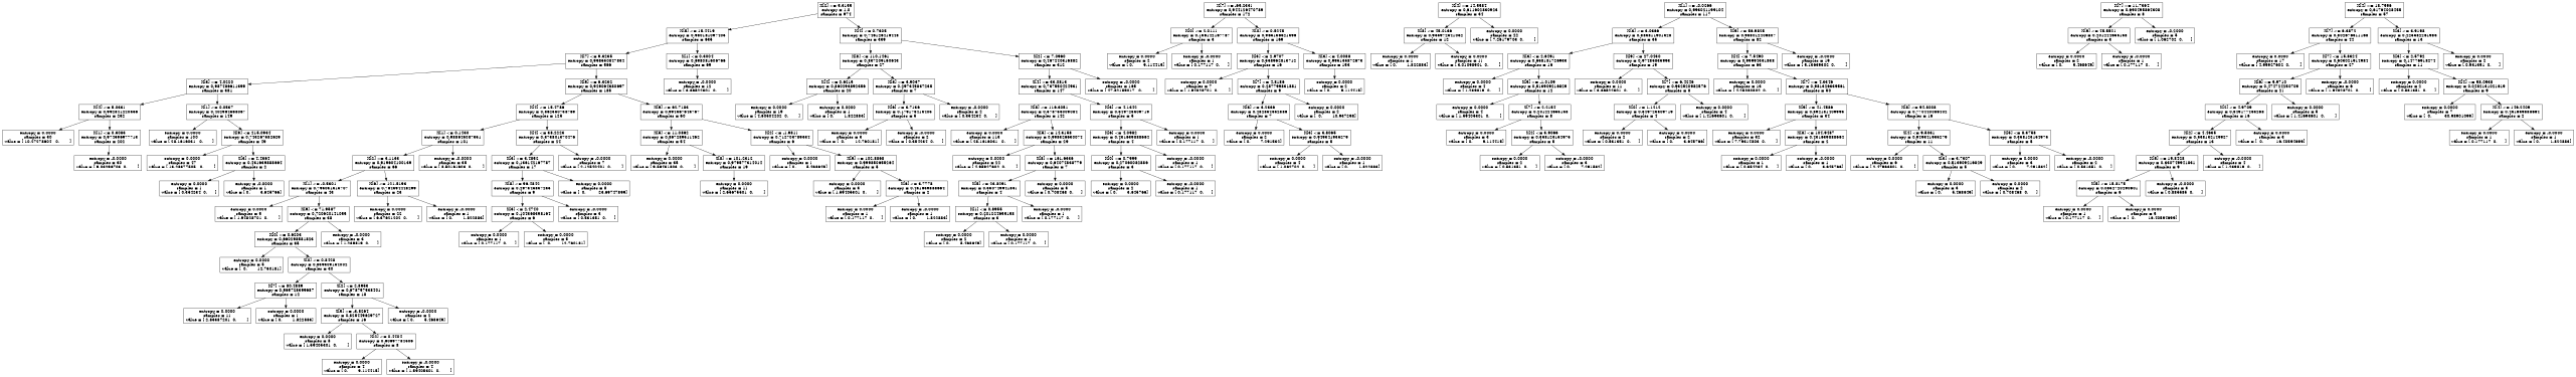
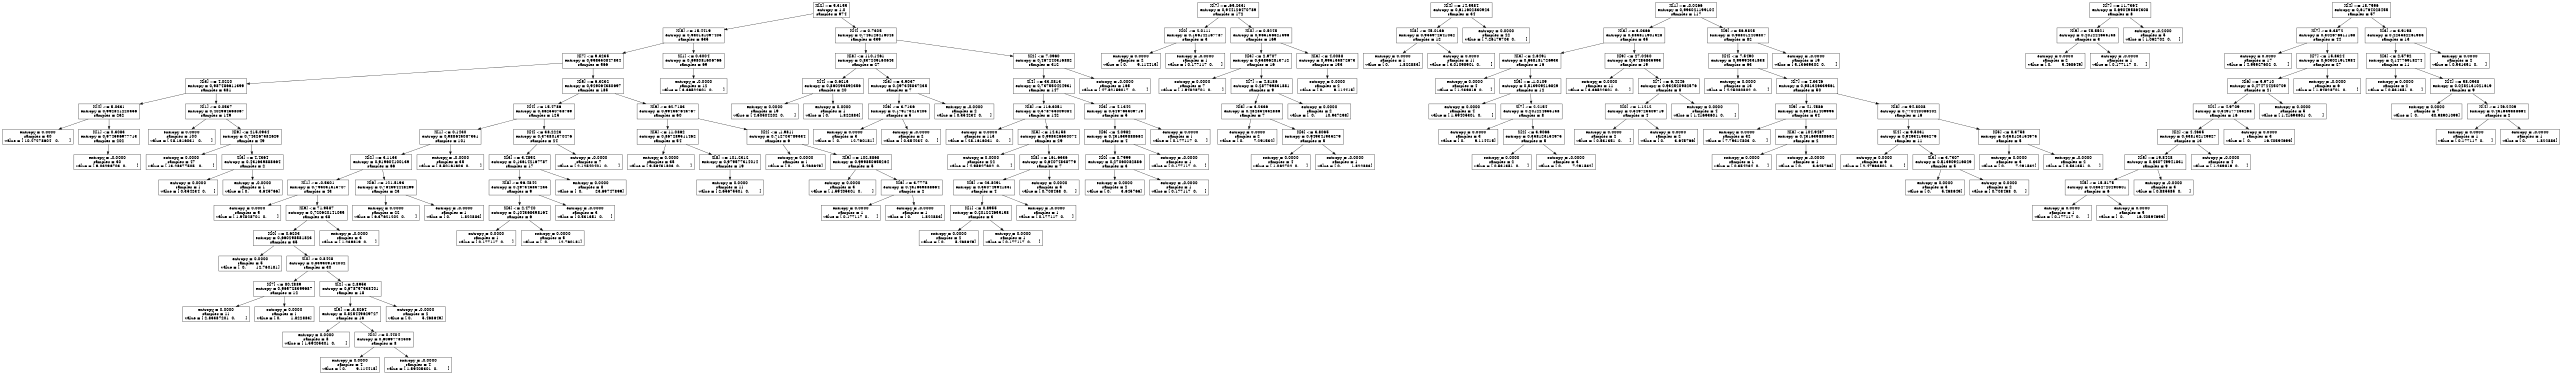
  digraph {
    node [shape=box]
    n1 [label="X[2] <= 5.3155\nentropy = 1.0\nsamples = 974"]
    n2 [label="X[5] <= 15.4419\nentropy = 0.980181097405\nsamples = 635"]
-   n3 [label="X[4] <= 0.7305\nentropy = 0.746126416448\nsamples = 339"]
+   n3 [label="X[4] <= 0.7305\nentropy = 0.746126416048\nsamples = 339"]
    n4 [label="X[7] <= 9.3235\nentropy = 0.998550847834\nsamples = 566"]
    n5 [label="X[1] <= 0.3004\nentropy = 0.698081606766\nsamples = 69"]
    n6 [label="X[8] <= 110.1461\nentropy = 0.837209160643\nsamples = 27"]
    n7 [label="X[2] <= 7.0960\nentropy = 0.467240316882\nsamples = 312"]
    n8 [label="X[3] <= 4.0220\nentropy = 0.987486611399\nsamples = 381"]
    n9 [label="X[5] <= 6.3232\nentropy = 0.929064380697\nsamples = 185"]
    n10 [label="entropy = -0.0000\nsamples = 12\nvalue = [ 3.36522301  0.        ]"]
    n11 [label="X[4] <= 5.0331\nentropy = 0.992841220356\nsamples = 232"]
    n12 [label="X[1] <= 0.0537\nentropy = 0.402964568067\nsamples = 149"]
    n13 [label="X[4] <= 15.4786\nentropy = 0.862550738769\nsamples = 125"]
    n14 [label="X[9] <= 62.7183\nentropy = 0.994367643767\nsamples = 60"]
    n15 [label="entropy = 0.0000\nsamples = 30\nvalue = [ 10.27278604   0.        ]"]
    n16 [label="X[1] <= 0.3083\nentropy = 0.974596977713\nsamples = 202"]
    n17 [label="entropy = 0.0000\nsamples = 100\nvalue = [ 28.1616031   0.       ]"]
    n18 [label="X[9] <= 215.0934\nentropy = 0.743267582629\nsamples = 49"]
    n19 [label="entropy = -0.0000\nsamples = 30\nvalue = [ 9.03296703  0.        ]"]
    n20 [label="X[7] <= -65.2331\nentropy = 0.944126470789\nsamples = 172"]
    n21 [label="X[0] <= 2.0111\nentropy = 0.136142167787\nsamples = 3"]
    n22 [label="X[0] <= 0.5245\nentropy = 0.965136321396\nsamples = 169"]
    n23 [label="entropy = 0.0000\nsamples = 2\nvalue = [ 0.        9.114415]"]
    n24 [label="entropy = -0.0000\nsamples = 1\nvalue = [ 0.177117  0.      ]"]
    n25 [label="X[3] <= 2.9707\nentropy = 0.558962813712\nsamples = 16"]
    n26 [label="X[3] <= 4.0088\nentropy = 0.995135872673\nsamples = 153"]
    n27 [label="entropy = 0.0000\nsamples = 7\nvalue = [ 1.94828701  0.        ]"]
    n28 [label="X[7] <= 4.8186\nentropy = 0.287799831881\nsamples = 9"]
    n29 [label="entropy = 0.0000\nsamples = 2\nvalue = [ 0.        9.114415]"]
    n30 [label="X[3] <= 3.2336\nentropy = 0.482854352886\nsamples = 7"]
    n31 [label="entropy = 0.0000\nsamples = 2\nvalue = [  0.        10.937298]"]
    n32 [label="entropy = 0.0000\nsamples = 2\nvalue = [ 0.        7.291532]"]
    n33 [label="X[3] <= 3.8065\nentropy = 0.949341935279\nsamples = 5"]
    n34 [label="entropy = 0.0000\nsamples = 4\nvalue = [ 1.062702  0.      ]"]
    n35 [label="entropy = -0.0000\nsamples = 1\nvalue = [ 0.        1.822883]"]
    n36 [label="X[4] <= 14.5584\nentropy = 0.611602830923\nsamples = 34"]
    n37 [label="X[8] <= 45.0136\nentropy = 0.955972541052\nsamples = 12"]
    n38 [label="entropy = 0.0000\nsamples = 22\nvalue = [ 7.26179703  0.        ]"]
    n39 [label="X[1] <= -0.0266\nentropy = 0.993021199104\nsamples = 117"]
    n40 [label="X[3] <= 3.0366\nentropy = 0.883811901328\nsamples = 35"]
    n41 [label="X[9] <= 56.9825\nentropy = 0.988012406807\nsamples = 82"]
    n42 [label="entropy = 0.0000\nsamples = 1\nvalue = [ 0.        1.822883]"]
    n43 [label="entropy = 0.0000\nsamples = 11\nvalue = [ 3.01098901  0.        ]"]
    n44 [label="X[3] <= 2.6491\nentropy = 0.658181726933\nsamples = 16"]
    n45 [label="X[9] <= 27.0430\nentropy = 0.97485835993\nsamples = 19"]
    n46 [label="X[4] <= 7.5490\nentropy = 0.99994331838\nsamples = 63"]
    n47 [label="entropy = -0.0000\nsamples = 19\nvalue = [ 5.13639302  0.        ]"]
    n48 [label="entropy = 0.0000\nsamples = 4\nvalue = [ 1.239819  0.      ]"]
    n49 [label="X[5] <= -1.0109\nentropy = 0.513909216829\nsamples = 12"]
    n50 [label="entropy = 0.0000\nsamples = 11\nvalue = [ 3.36522301  0.        ]"]
    n51 [label="X[7] <= 6.4246\nentropy = 0.932520982576\nsamples = 8"]
    n52 [label="entropy = 0.0000\nsamples = 4\nvalue = [ 1.59405301  0.        ]"]
    n53 [label="X[7] <= 2.2154\nentropy = 0.201224655158\nsamples = 8"]
    n54 [label="entropy = 0.0000\nsamples = 3\nvalue = [ 0.        9.114415]"]
    n55 [label="X[2] <= 3.9066\nentropy = 0.358123154975\nsamples = 5"]
    n56 [label="entropy = 0.0000\nsamples = 2\nvalue = [ 0.531351  0.      ]"]
    n57 [label="entropy = -0.0000\nsamples = 3\nvalue = [ 0.        7.291532]"]
    n58 [label="X[0] <= 1.1212\nentropy = 0.549723309719\nsamples = 4"]
    n59 [label="entropy = 0.0000\nsamples = 4\nvalue = [ 1.41693601  0.        ]"]
    n60 [label="entropy = 0.0000\nsamples = 2\nvalue = [ 0.531351  0.      ]"]
    n61 [label="entropy = 0.0000\nsamples = 2\nvalue = [ 0.        3.645766]"]
    n62 [label="entropy = 0.0000\nsamples = 13\nvalue = [ 4.25080802  0.        ]"]
    n63 [label="X[7] <= 4.3346\nentropy = 0.981326339561\nsamples = 50"]
    n64 [label="X[9] <= 41.4586\nentropy = 0.892181409995\nsamples = 34"]
    n65 [label="X[8] <= 94.8008\nentropy = 0.770440086402\nsamples = 16"]
    n66 [label="entropy = 0.0000\nsamples = 32\nvalue = [ 7.79314803  0.        ]"]
    n67 [label="X[8] <= 104.9487\nentropy = 0.431639888664\nsamples = 2"]
    n68 [label="X[4] <= 9.5031\nentropy = 0.949341935279\nsamples = 11"]
    n69 [label="X[5] <= 8.3758\nentropy = 0.358123154975\nsamples = 5"]
    n70 [label="entropy = 0.0000\nsamples = 1\nvalue = [ 0.354234  0.      ]"]
    n71 [label="entropy = -0.0000\nsamples = 1\nvalue = [ 0.        3.645766]"]
    n72 [label="entropy = 0.0000\nsamples = 6\nvalue = [ 2.47963801  0.        ]"]
    n73 [label="X[3] <= 3.7307\nentropy = 0.513909216829\nsamples = 5"]
    n74 [label="entropy = 0.0000\nsamples = 3\nvalue = [ 0.        7.291532]"]
    n75 [label="entropy = -0.0000\nsamples = 2\nvalue = [ 0.531351  0.      ]"]
    n76 [label="entropy = 0.0000\nsamples = 3\nvalue = [ 0.        5.468649]"]
    n77 [label="entropy = 0.0000\nsamples = 2\nvalue = [ 0.708468  0.      ]"]
    n78 [label="entropy = 0.0000\nsamples = 47\nvalue = [ 13.28377505   0.        ]"]
    n79 [label="X[3] <= 4.4364\nentropy = 0.431639888664\nsamples = 2"]
    n80 [label="entropy = 0.0000\nsamples = 1\nvalue = [ 0.354234  0.      ]"]
    n81 [label="entropy = -0.0000\nsamples = 1\nvalue = [ 0.        3.645766]"]
    n82 [label="X[1] <= 0.1430\nentropy = 0.988645087351\nsamples = 101"]
    n83 [label="X[4] <= 38.2223\nentropy = 0.373801370476\nsamples = 24"]
    n84 [label="X[5] <= 11.0862\nentropy = 0.867289511462\nsamples = 54"]
    n85 [label="X[2] <= -1.9811\nentropy = 0.712703789334\nsamples = 6"]
    n86 [label="X[2] <= 3.1133\nentropy = 0.919604100139\nsamples = 66"]
    n87 [label="entropy = -0.0000\nsamples = 35\nvalue = [ 8.50161603  0.        ]"]
    n88 [label="X[3] <= 3.4852\nentropy = 0.136142167787\nsamples = 17"]
    n89 [label="entropy = -0.0000\nsamples = 7\nvalue = [ 2.12540401  0.        ]"]
    n90 [label="X[1] <= -0.5301\nentropy = 0.795031315707\nsamples = 43"]
    n91 [label="X[6] <= 121.5193\nentropy = 0.764394448299\nsamples = 23"]
    n92 [label="entropy = 0.0000\nsamples = 5\nvalue = [ 1.94828701  0.        ]"]
    n93 [label="X[9] <= 71.9587\nentropy = 0.720620141055\nsamples = 38"]
    n94 [label="entropy = 0.0000\nsamples = 22\nvalue = [ 6.37621202  0.        ]"]
    n95 [label="entropy = -0.0000\nsamples = 1\nvalue = [ 0.        1.822883]"]
    n96 [label="X[0] <= 0.6203\nentropy = 0.660298581823\nsamples = 35"]
    n97 [label="entropy = -0.0000\nsamples = 3\nvalue = [ 1.239819  0.      ]"]
    n98 [label="entropy = 0.0000\nsamples = 5\nvalue = [  0.        12.760181]"]
    n99 [label="X[0] <= 0.8428\nentropy = 0.839309154002\nsamples = 30"]
    n100 [label="X[7] <= 80.4889\nentropy = 0.965728399687\nsamples = 12"]
    n101 [label="X[2] <= 2.8953\nentropy = 0.678757538401\nsamples = 18"]
    n102 [label="entropy = 0.0000\nsamples = 11\nvalue = [ 2.83387201  0.        ]"]
    n103 [label="entropy = 0.0000\nsamples = 1\nvalue = [ 0.        1.822883]"]
    n104 [label="X[5] <= -3.8264\nentropy = 0.825449629727\nsamples = 16"]
    n105 [label="entropy = -0.0000\nsamples = 2\nvalue = [ 0.        5.468649]"]
    n106 [label="entropy = 0.0000\nsamples = 8\nvalue = [ 1.59405301  0.        ]"]
    n107 [label="X[2] <= 0.4404\nentropy = 0.60697784506\nsamples = 8"]
    n108 [label="entropy = 0.0000\nsamples = 4\nvalue = [ 0.        9.114415]"]
    n109 [label="entropy = -0.0000\nsamples = 4\nvalue = [ 1.59405301  0.        ]"]
    n110 [label="X[8] <= 96.4842\nentropy = 0.297345837235\nsamples = 9"]
    n111 [label="entropy = 0.0000\nsamples = 8\nvalue = [  0.          23.69747899]"]
    n112 [label="X[3] <= 2.4740\nentropy = 0.104368398164\nsamples = 6"]
    n113 [label="entropy = -0.0000\nsamples = 3\nvalue = [ 0.531351  0.      ]"]
    n114 [label="entropy = 0.0000\nsamples = 1\nvalue = [ 0.177117  0.      ]"]
    n115 [label="entropy = 0.0000\nsamples = 5\nvalue = [  0.        12.760181]"]
    n116 [label="entropy = 0.0000\nsamples = 35\nvalue = [ 9.56431803  0.        ]"]
    n117 [label="X[8] <= 101.2312\nentropy = 0.979577314014\nsamples = 19"]
    n118 [label="entropy = 0.0000\nsamples = 1\nvalue = [ 0.        5.468649]"]
    n119 [label="X[9] <= 102.8868\nentropy = 0.999850655264\nsamples = 5"]
    n120 [label="entropy = 0.0000\nsamples = 11\nvalue = [ 2.65675501  0.        ]"]
    n121 [label="X[7] <= 11.7364\nentropy = 0.690495864308\nsamples = 8"]
    n122 [label="X[9] <= 45.5521\nentropy = 0.201224655158\nsamples = 3"]
    n123 [label="entropy = -0.2000\nsamples = 5\nvalue = [ 1.062702  0.      ]"]
    n124 [label="entropy = 0.0000\nsamples = 2\nvalue = [ 0.        5.468649]"]
    n125 [label="entropy = -0.0000\nsamples = 1\nvalue = [ 0.177117  0.      ]"]
    n126 [label="entropy = 0.0000\nsamples = 3\nvalue = [ 1.59405301  0.        ]"]
    n127 [label="X[6] <= 3.7778\nentropy = 0.431639888664\nsamples = 2"]
    n128 [label="entropy = 0.0000\nsamples = 1\nvalue = [ 0.177117  0.      ]"]
    n129 [label="entropy = -0.0000\nsamples = 1\nvalue = [ 0.        1.822883]"]
    n130 [label="X[4] <= 18.7596\nentropy = 0.61764028455\nsamples = 57"]
    n131 [label="X[7] <= 6.3872\nentropy = 0.802676311168\nsamples = 44"]
    n132 [label="X[3] <= 3.9198\nentropy = 0.225582261983\nsamples = 13"]
    n133 [label="entropy = 0.0000\nsamples = 17\nvalue = [ 4.95927602  0.        ]"]
    n134 [label="X[7] <= 15.8324\nentropy = 0.603021914984\nsamples = 27"]
    n135 [label="X[3] <= 2.5792\nentropy = 0.14776918274\nsamples = 11"]
    n136 [label="entropy = 0.0000\nsamples = 2\nvalue = [ 0.531351  0.      ]"]
    n137 [label="X[6] <= 5.9710\nentropy = 0.474724250709\nsamples = 21"]
    n138 [label="entropy = -0.0000\nsamples = 6\nvalue = [ 1.94828701  0.        ]"]
    n139 [label="X[2] <= 4.9709\nentropy = 0.349177433268\nsamples = 16"]
    n140 [label="entropy = 0.0000\nsamples = 5\nvalue = [ 1.41693601  0.        ]"]
    n141 [label="X[2] <= 4.4635\nentropy = 0.538132149927\nsamples = 13"]
    n142 [label="entropy = 0.0000\nsamples = 3\nvalue = [  0.          16.40594699]"]
    n143 [label="X[5] <= 19.8428\nentropy = 0.330749941831\nsamples = 9"]
    n144 [label="entropy = -0.0000\nsamples = 4\nvalue = [ 1.239819  0.      ]"]
    n145 [label="X[5] <= 15.8175\nentropy = 0.0852720290601\nsamples = 6"]
    n146 [label="entropy = -0.0000\nsamples = 3\nvalue = [ 0.885585  0.      ]"]
    n147 [label="entropy = 0.0000\nsamples = 1\nvalue = [ 0.177117  0.      ]"]
    n148 [label="entropy = 0.0000\nsamples = 5\nvalue = [  0.          16.40594699]"]
    n149 [label="entropy = 0.0000\nsamples = 2\nvalue = [ 0.531351  0.      ]"]
    n150 [label="X[4] <= 58.0538\nentropy = 0.0482131021619\nsamples = 9"]
    n151 [label="entropy = 0.0000\nsamples = 7\nvalue = [  0.          30.98901099]"]
    n152 [label="X[4] <= 146.2409\nentropy = 0.431639888664\nsamples = 2"]
    n153 [label="entropy = 0.0000\nsamples = 1\nvalue = [ 0.177117  0.      ]"]
    n154 [label="entropy = -0.0000\nsamples = 1\nvalue = [ 0.        1.822883]"]
    n155 [label="X[4] <= 0.6215\nentropy = 0.860293892356\nsamples = 20"]
    n156 [label="X[3] <= 3.9037\nentropy = 0.297345837235\nsamples = 7"]
    n157 [label="X[4] <= 33.0813\nentropy = 0.737550424931\nsamples = 147"]
    n158 [label="entropy = -0.0000\nsamples = 165\nvalue = [ 47.82159017   0.        ]"]
    n159 [label="entropy = 0.0000\nsamples = 19\nvalue = [ 4.60504202  0.        ]"]
    n160 [label="entropy = 0.0000\nsamples = 1\nvalue = [ 0.        1.822883]"]
    n161 [label="X[6] <= 3.7136\nentropy = 0.179173413405\nsamples = 5"]
    n162 [label="entropy = -0.0000\nsamples = 2\nvalue = [ 0.354234  0.      ]"]
    n163 [label="entropy = 0.0000\nsamples = 3\nvalue = [  0.        12.760181]"]
    n164 [label="entropy = -0.0000\nsamples = 2\nvalue = [ 0.354234  0.      ]"]
    n165 [label="X[8] <= 116.3051\nentropy = 0.578753009084\nsamples = 142"]
-   n166 [label="X[3] <= 4.1342\nentropy = 0.549723309719\nsamples = 5"]
+   n166 [label="X[3] <= 4.1342\nentropy = 0.549763309719\nsamples = 5"]
    n167 [label="entropy = 0.0000\nsamples = 113\nvalue = [ 28.1616031   0.       ]"]
    n168 [label="X[5] <= 14.3158\nentropy = 0.998326630074\nsamples = 29"]
    n169 [label="X[6] <= 4.0982\nentropy = 0.431639888664\nsamples = 4"]
    n170 [label="entropy = 0.0000\nsamples = 1\nvalue = [ 0.177117  0.      ]"]
    n171 [label="entropy = 0.0000\nsamples = 22\nvalue = [ 4.95927602  0.        ]"]
    n172 [label="X[8] <= 161.6336\nentropy = 0.64074838779\nsamples = 7"]
    n173 [label="X[5] <= 23.8291\nentropy = 0.330749941831\nsamples = 4"]
    n174 [label="entropy = 0.0000\nsamples = 3\nvalue = [ 0.708468  0.      ]"]
    n175 [label="X[1] <= 0.8955\nentropy = 0.201224655158\nsamples = 3"]
    n176 [label="entropy = -0.0000\nsamples = 1\nvalue = [ 0.177117  0.      ]"]
    n177 [label="entropy = 0.0000\nsamples = 2\nvalue = [ 0.        5.468649]"]
    n178 [label="entropy = 0.0000\nsamples = 1\nvalue = [ 0.177117  0.      ]"]
    n179 [label="X[0] <= 0.7999\nentropy = 0.27060082886\nsamples = 3"]
    n180 [label="entropy = -0.0000\nsamples = 1\nvalue = [ 0.177117  0.      ]"]
    n181 [label="entropy = 0.0000\nsamples = 2\nvalue = [ 0.        3.645766]"]
    n182 [label="entropy = -0.0000\nsamples = 1\nvalue = [ 0.177117  0.      ]"]
    n1 -> n2
    n1 -> n3
    n2 -> n4
    n2 -> n5
    n3 -> n6
    n3 -> n7
    n4 -> n8
    n4 -> n9
    n5 -> n10
    n6 -> n155
    n6 -> n156
    n7 -> n157
    n7 -> n158
    n8 -> n11
    n8 -> n12
    n9 -> n13
    n9 -> n14
    n11 -> n15
    n11 -> n16
    n12 -> n17
    n12 -> n18
    n13 -> n82
    n13 -> n83
    n14 -> n84
    n14 -> n85
    n16 -> n19
    n18 -> n78
    n18 -> n79
    n20 -> n21
    n20 -> n22
    n21 -> n23
    n21 -> n24
    n22 -> n25
    n22 -> n26
    n25 -> n27
    n25 -> n28
    n26 -> n29
    n28 -> n30
    n28 -> n31
    n30 -> n32
    n30 -> n33
    n33 -> n34
    n33 -> n35
    n36 -> n37
    n36 -> n38
    n37 -> n42
    n37 -> n43
    n39 -> n40
    n39 -> n41
    n40 -> n44
    n40 -> n45
    n41 -> n46
    n41 -> n47
    n44 -> n48
    n44 -> n49
    n45 -> n50
    n45 -> n51
    n46 -> n62
    n46 -> n63
    n49 -> n52
    n49 -> n53
    n51 -> n58
    n51 -> n59
    n53 -> n54
    n53 -> n55
    n55 -> n56
    n55 -> n57
    n58 -> n60
    n58 -> n61
    n63 -> n64
    n63 -> n65
    n64 -> n66
    n64 -> n67
    n65 -> n68
    n65 -> n69
    n67 -> n70
    n67 -> n71
    n68 -> n72
    n68 -> n73
    n69 -> n74
    n69 -> n75
    n73 -> n76
    n73 -> n77
    n79 -> n80
    n79 -> n81
    n82 -> n86
    n82 -> n87
    n83 -> n88
    n83 -> n89
    n84 -> n116
    n84 -> n117
    n85 -> n118
    n85 -> n119
    n86 -> n90
    n86 -> n91
    n88 -> n110
    n88 -> n111
    n90 -> n92
    n90 -> n93
    n91 -> n94
    n91 -> n95
    n93 -> n96
    n93 -> n97
    n96 -> n98
    n96 -> n99
    n99 -> n100
    n99 -> n101
    n100 -> n102
    n100 -> n103
    n101 -> n104
    n101 -> n105
    n104 -> n106
    n104 -> n107
    n107 -> n108
    n107 -> n109
    n110 -> n112
    n110 -> n113
    n112 -> n114
    n112 -> n115
    n117 -> n120
    n119 -> n126
    n119 -> n127
    n121 -> n122
    n121 -> n123
    n122 -> n124
    n122 -> n125
    n127 -> n128
    n127 -> n129
    n130 -> n131
    n130 -> n132
    n131 -> n133
    n131 -> n134
    n132 -> n135
    n132 -> n136
    n134 -> n137
    n134 -> n138
    n135 -> n149
    n135 -> n150
    n137 -> n139
    n137 -> n140
    n139 -> n141
    n139 -> n142
    n141 -> n143
    n141 -> n144
    n143 -> n145
    n143 -> n146
    n145 -> n147
    n145 -> n148
    n150 -> n151
    n150 -> n152
    n152 -> n153
    n152 -> n154
    n155 -> n159
    n155 -> n160
    n156 -> n161
    n156 -> n162
+   n157 -> n165
    n157 -> n166
    n161 -> n163
    n161 -> n164
    n165 -> n167
    n165 -> n168
    n166 -> n169
    n166 -> n170
    n168 -> n171
    n168 -> n172
    n169 -> n179
    n169 -> n180
    n172 -> n173
    n172 -> n174
    n173 -> n175
    n173 -> n176
    n175 -> n177
    n175 -> n178
    n179 -> n181
    n179 -> n182
  }
